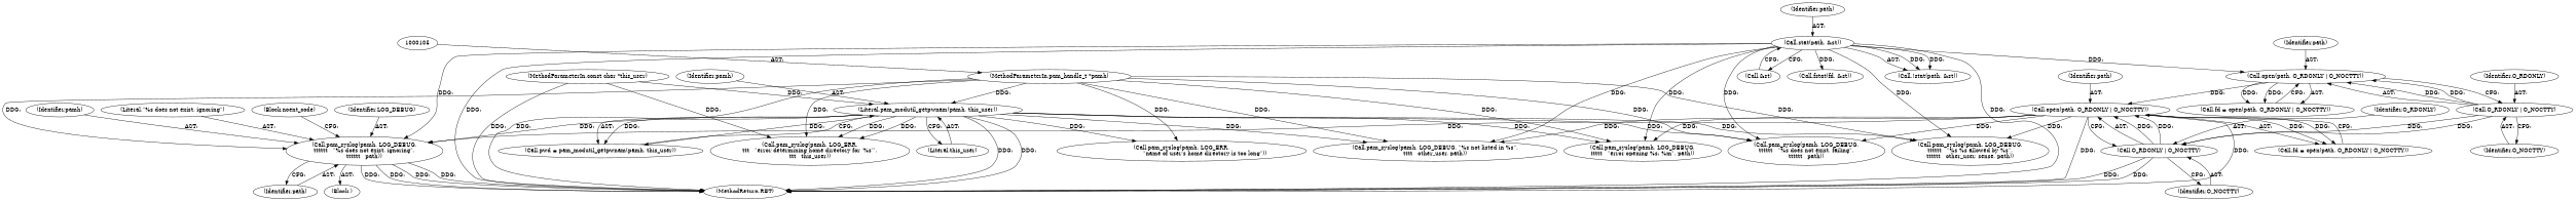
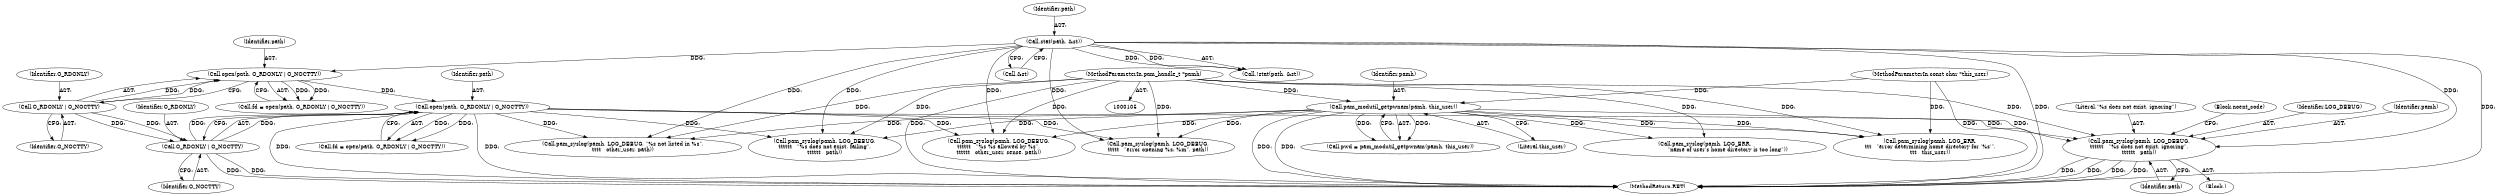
  digraph {
    n1 [label="(Call,pam_syslog(pamh, LOG_DEBUG,\n\t\t\t\t\t\t   \"%s does not exist, ignoring\",\n\t\t\t\t\t\t   path))"]
    n2 [label="(Identifier,path)"]
    n3 [label="(Block,)"]
    n4 [label="(MethodReturn,RET)"]
-   n5 [label="(Literal,pam_modutil_getpwnam(pamh, this_user))"]
+   n5 [label="(Call,pam_modutil_getpwnam(pamh, this_user))"]
    n6 [label="(Literal,this_user)"]
    n7 [label="(Call,pam_syslog(pamh, LOG_ERR,\n\t\t\t   \"error determining home directory for '%s'\",\n\t\t\t   this_user))"]
    n8 [label="(Call,pam_syslog(pamh, LOG_DEBUG,\n\t\t\t\t\t   \"error opening %s: %m\", path))"]
    n9 [label="(Call,pam_syslog(pamh, LOG_DEBUG,\n\t\t\t\t\t\t   \"%s %s allowed by %s\",\n\t\t\t\t\t\t   other_user, sense, path))"]
    n10 [label="(Call,pwd = pam_modutil_getpwnam(pamh, this_user))"]
    n11 [label="(Call,pam_syslog(pamh, LOG_ERR,\n                           \"name of user's home directory is too long\"))"]
    n12 [label="(Call,pam_syslog(pamh, LOG_DEBUG, \"%s not listed in %s\",\n\t\t\t\t   other_user, path))"]
    n13 [label="(Call,pam_syslog(pamh, LOG_DEBUG,\n\t\t\t\t\t\t   \"%s does not exist, failing\",\n\t\t\t\t\t\t   path))"]
    n14 [label="(MethodParameterIn,pam_handle_t *pamh)"]
    1000105
    n16 [label="(MethodParameterIn,const char *this_user)"]
    n17 [label="(Call,stat(path, &st))"]
    n18 [label="(Call,open(path, O_RDONLY | O_NOCTTY))"]
    n19 [label="(Call,&st)"]
-   n20 [label="(Call,fstat(fd, &st))"]
    n21 [label="(Call,!stat(path, &st))"]
    n22 [label="(Call,open(path, O_RDONLY | O_NOCTTY))"]
    n23 [label="(Call,O_RDONLY | O_NOCTTY)"]
    n24 [label="(Call,fd = open(path, O_RDONLY | O_NOCTTY))"]
    n25 [label="(Call,O_RDONLY | O_NOCTTY)"]
    n26 [label="(Call,fd = open(path, O_RDONLY | O_NOCTTY))"]
    n27 [label="(Identifier,O_NOCTTY)"]
    n28 [label="(Identifier,O_NOCTTY)"]
    n29 [label="(Identifier,pamh)"]
    n30 [label="(Literal,\"%s does not exist, ignoring\")"]
    n31 [label="(Identifier,path)"]
    n32 [label="(Block,noent_code)"]
    n33 [label="(Identifier,LOG_DEBUG)"]
    n34 [label="(Identifier,O_RDONLY)"]
    n35 [label="(Identifier,path)"]
    n36 [label="(Identifier,O_RDONLY)"]
    n37 [label="(Identifier,pamh)"]
    n38 [label="(Identifier,path)"]
    n1 -> n2 [label="CFG: "]
    n1 -> n3 [label="AST: "]
    n1 -> n4 [label="DDG: "]
    n1 -> n4 [label="DDG: "]
    n1 -> n4 [label="DDG: "]
    n1 -> n4 [label="DDG: "]
    n2 -> n1 [label="AST: "]
    n5 -> n1 [label="DDG: "]
    n5 -> n4 [label="DDG: "]
    n5 -> n4 [label="DDG: "]
    n5 -> n6 [label="CFG: "]
    n5 -> n7 [label="DDG: "]
    n5 -> n7 [label="DDG: "]
    n5 -> n8 [label="DDG: "]
    n5 -> n9 [label="DDG: "]
    n5 -> n10 [label="AST: "]
    n5 -> n10 [label="DDG: "]
    n5 -> n10 [label="DDG: "]
    n5 -> n11 [label="DDG: "]
    n5 -> n12 [label="DDG: "]
    n5 -> n13 [label="DDG: "]
    n6 -> n5 [label="AST: "]
    n10 -> n5 [label="CFG: "]
    n14 -> n1 [label="DDG: "]
    n14 -> n4 [label="DDG: "]
    n14 -> n5 [label="DDG: "]
    n14 -> n7 [label="DDG: "]
    n14 -> n8 [label="DDG: "]
    n14 -> n9 [label="DDG: "]
    n14 -> n11 [label="DDG: "]
    n14 -> n12 [label="DDG: "]
    n14 -> n13 [label="DDG: "]
-   1000105 -> n14 [label="AST: "]
+   n14 -> 1000105 [label="AST: "]
    n16 -> n4 [label="DDG: "]
    n16 -> n5 [label="DDG: "]
    n16 -> n7 [label="DDG: "]
    n17 -> n1 [label="DDG: "]
    n17 -> n4 [label="DDG: "]
    n17 -> n4 [label="DDG: "]
    n17 -> n8 [label="DDG: "]
    n17 -> n9 [label="DDG: "]
    n17 -> n12 [label="DDG: "]
    n17 -> n13 [label="DDG: "]
    n17 -> n18 [label="DDG: "]
    n17 -> n19 [label="CFG: "]
-   n17 -> n20 [label="DDG: "]
    n17 -> n21 [label="AST: "]
    n17 -> n21 [label="DDG: "]
    n17 -> n21 [label="DDG: "]
    n18 -> n22 [label="DDG: "]
    n18 -> n23 [label="CFG: "]
    n18 -> n24 [label="AST: "]
    n18 -> n24 [label="DDG: "]
    n18 -> n24 [label="DDG: "]
    n19 -> n17 [label="CFG: "]
    n22 -> n1 [label="DDG: "]
    n22 -> n4 [label="DDG: "]
    n22 -> n4 [label="DDG: "]
    n22 -> n8 [label="DDG: "]
    n22 -> n9 [label="DDG: "]
    n22 -> n12 [label="DDG: "]
    n22 -> n13 [label="DDG: "]
    n22 -> n25 [label="CFG: "]
    n22 -> n26 [label="AST: "]
    n22 -> n26 [label="DDG: "]
    n22 -> n26 [label="DDG: "]
    n23 -> n18 [label="AST: "]
    n23 -> n18 [label="DDG: "]
    n23 -> n18 [label="DDG: "]
    n23 -> n25 [label="DDG: "]
    n23 -> n25 [label="DDG: "]
    n23 -> n28 [label="CFG: "]
    n24 -> n18 [label="CFG: "]
    n25 -> n4 [label="DDG: "]
    n25 -> n4 [label="DDG: "]
    n25 -> n22 [label="AST: "]
    n25 -> n22 [label="DDG: "]
    n25 -> n22 [label="DDG: "]
    n25 -> n27 [label="CFG: "]
    n26 -> n22 [label="CFG: "]
    n27 -> n25 [label="AST: "]
    n28 -> n23 [label="AST: "]
    n29 -> n5 [label="AST: "]
    n30 -> n1 [label="AST: "]
    n31 -> n18 [label="AST: "]
    n32 -> n1 [label="CFG: "]
    n33 -> n1 [label="AST: "]
    n34 -> n25 [label="AST: "]
    n35 -> n22 [label="AST: "]
    n36 -> n23 [label="AST: "]
    n37 -> n1 [label="AST: "]
    n38 -> n17 [label="AST: "]
  }
